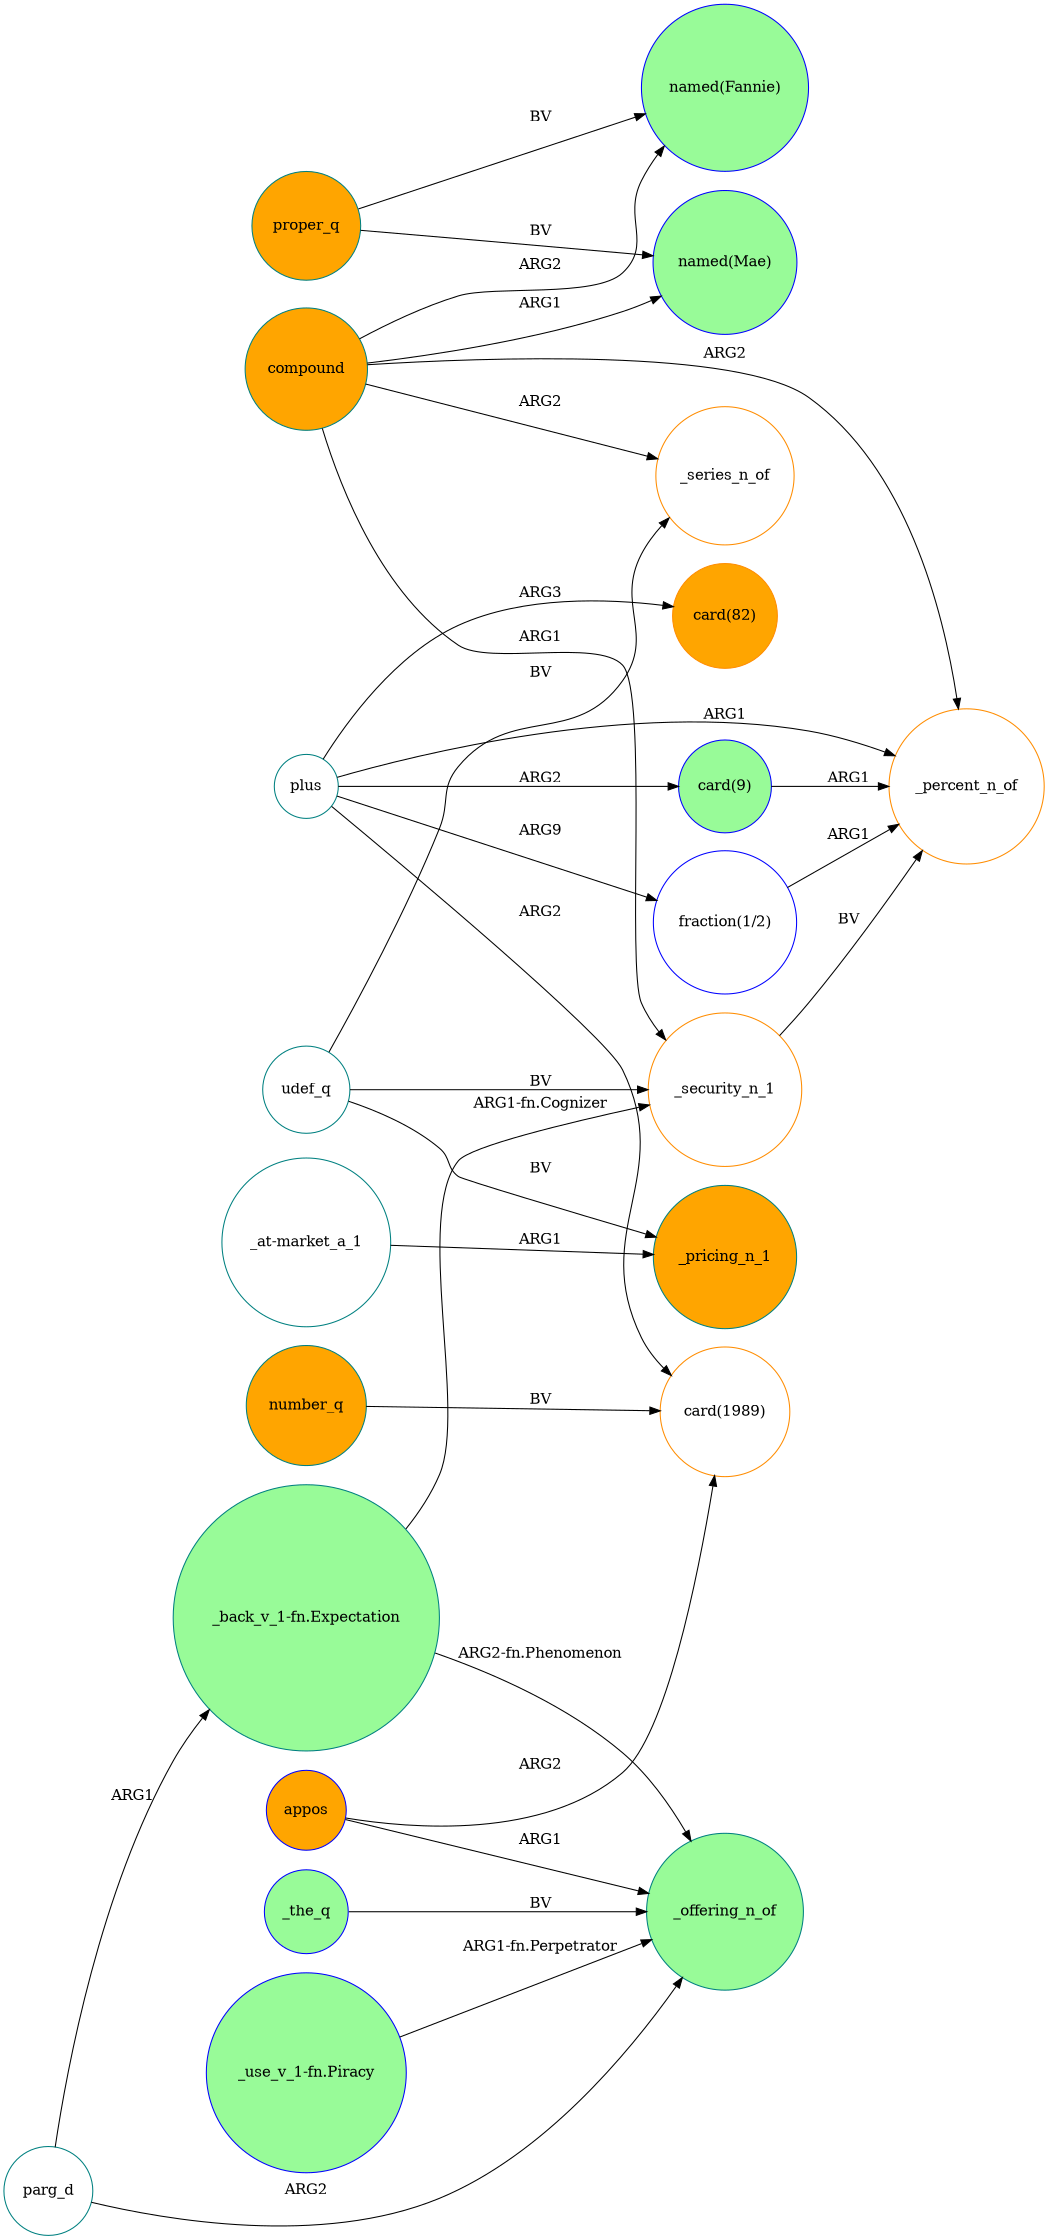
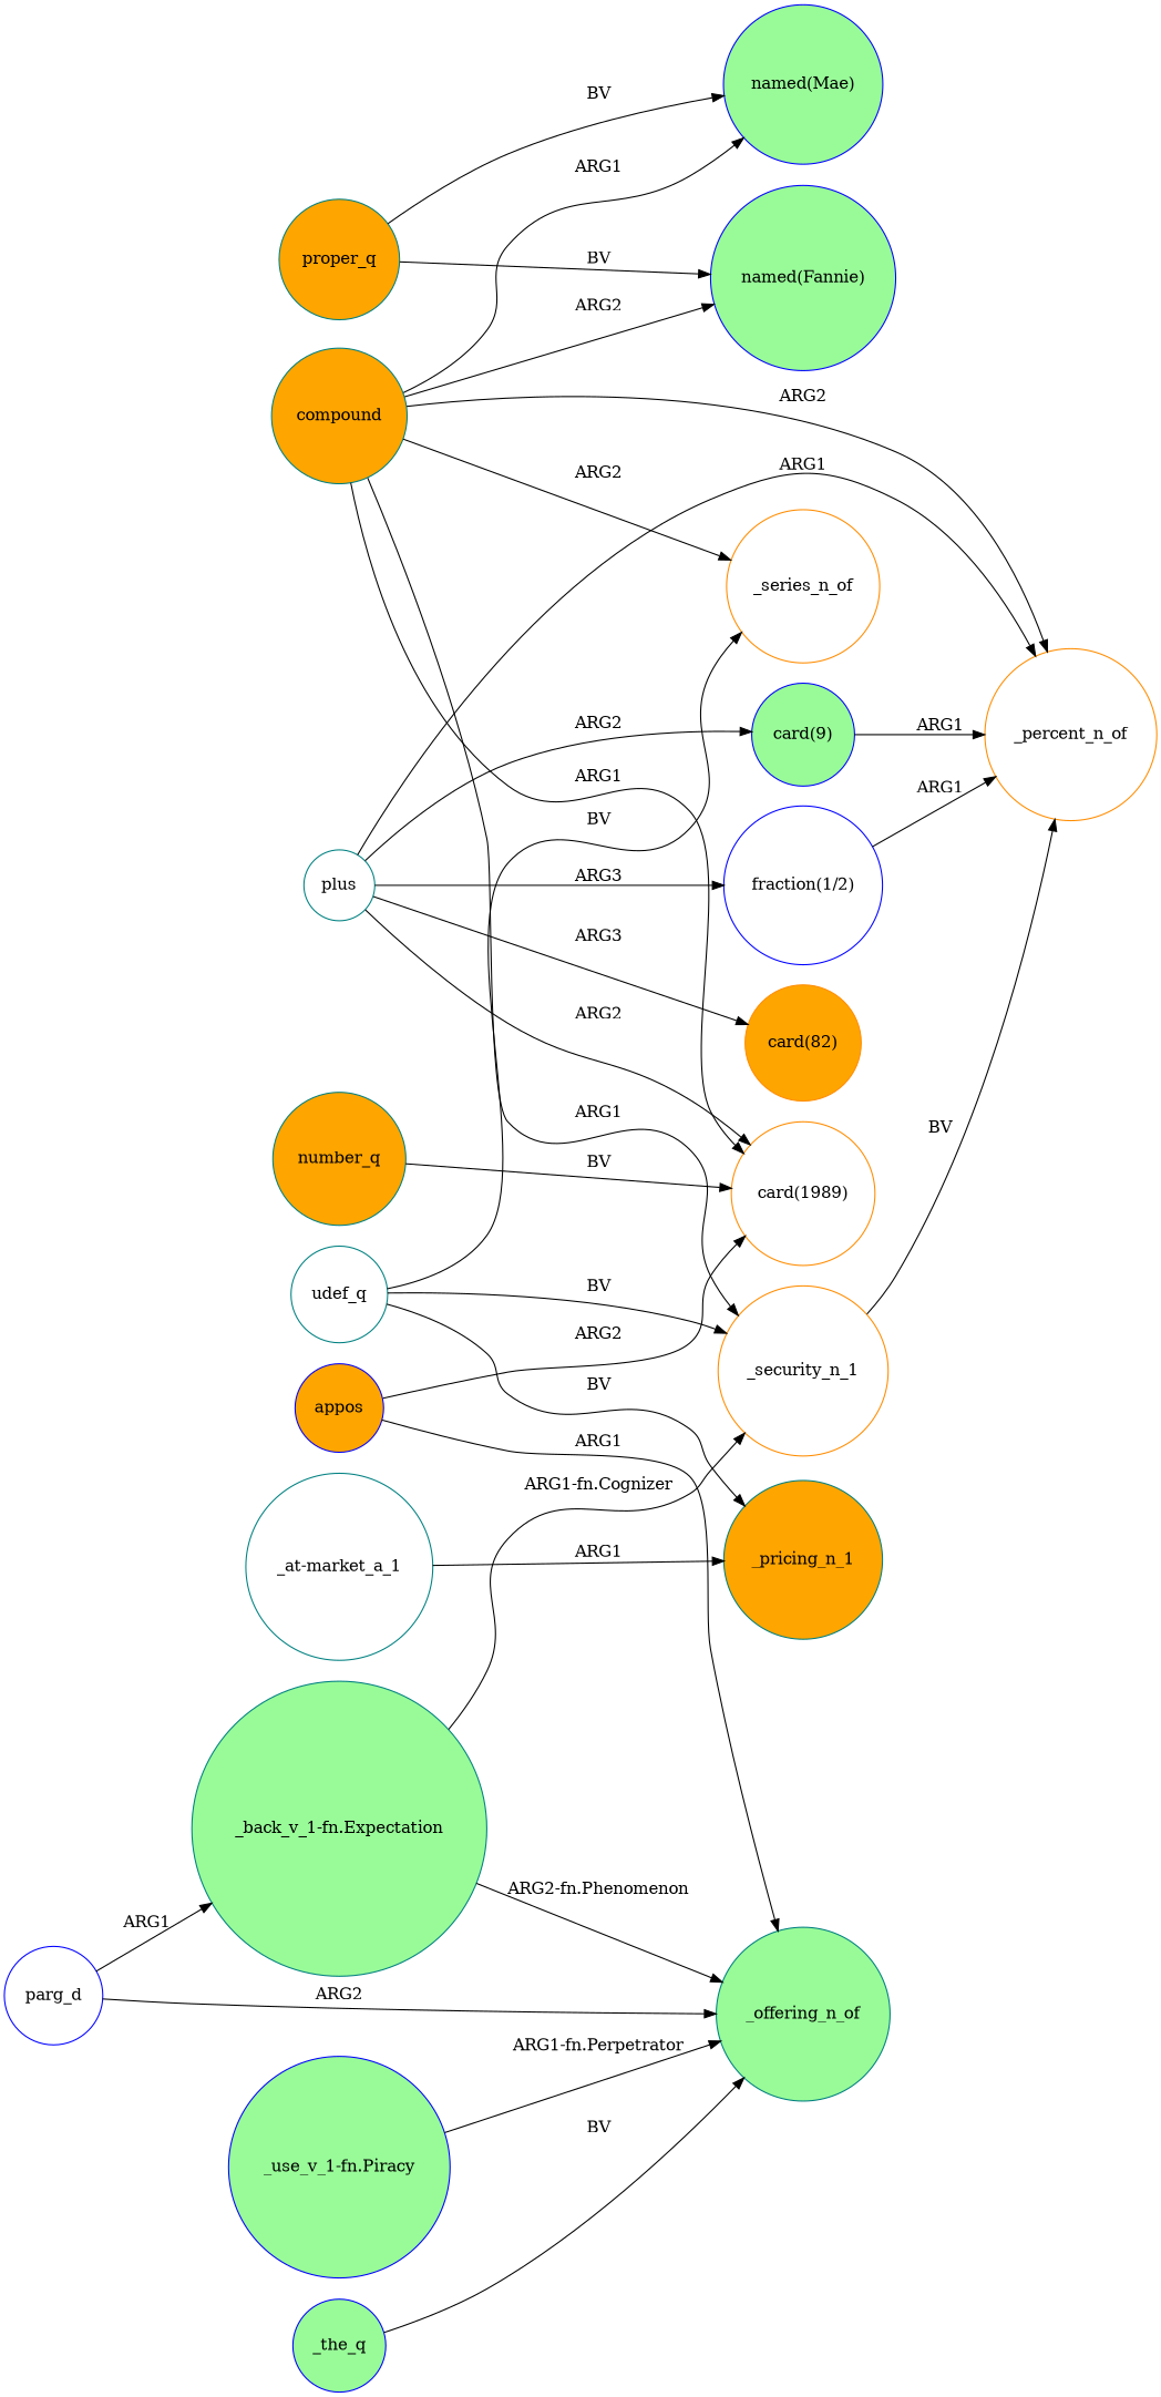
  digraph {
    rankdir=LR
    node [color=teal fillcolor=white shape=circle style=filled]
    compound [fillcolor=orange]
    "named(Mae)" [color=blue fillcolor=palegreen]
    "card(1989)" [color=darkorange]
    _percent_n_of [color=darkorange]
    _security_n_1 [color=darkorange]
    _series_n_of [color=darkorange]
    "named(Fannie)" [color=blue fillcolor=palegreen]
    plus
    "card(9)" [color=blue fillcolor=palegreen]
    "card(82)" [color=darkorange fillcolor=orange]
    "fraction(1/2)" [color=blue]
    appos [color=blue fillcolor=orange]
    _offering_n_of [fillcolor=palegreen]
    _pricing_n_1 [fillcolor=orange]
    "_at-market_a_1"
    "_back_v_1-fn.Expectation" [fillcolor=palegreen]
    udef_q
    proper_q [fillcolor=orange]
-   parg_d
+   parg_d [color=blue]
    _the_q [color=blue fillcolor=palegreen]
    "_use_v_1-fn.Piracy" [color=blue fillcolor=palegreen]
    number_q [fillcolor=orange]
    compound -> "named(Mae)" [label=ARG1]
+   compound -> "card(1989)" [label=ARG1]
    compound -> _percent_n_of [label=ARG2]
    compound -> _security_n_1 [label=ARG1]
    compound -> _series_n_of [label=ARG2]
    compound -> "named(Fannie)" [label=ARG2]
    _security_n_1 -> _percent_n_of [label=BV]
    plus -> "card(1989)" [label=ARG2]
    plus -> _percent_n_of [label=ARG1]
    plus -> "card(9)" [label=ARG2]
    plus -> "card(82)" [label=ARG3]
-   plus -> "fraction(1/2)" [label=ARG9]
+   plus -> "fraction(1/2)" [label=ARG3]
    "card(9)" -> _percent_n_of [label=ARG1]
    "fraction(1/2)" -> _percent_n_of [label=ARG1]
    appos -> "card(1989)" [label=ARG2]
    appos -> _offering_n_of [label=ARG1]
    "_at-market_a_1" -> _pricing_n_1 [label=ARG1]
    "_back_v_1-fn.Expectation" -> _security_n_1 [label="ARG1-fn.Cognizer"]
    "_back_v_1-fn.Expectation" -> _offering_n_of [label="ARG2-fn.Phenomenon"]
    udef_q -> _security_n_1 [label=BV]
    udef_q -> _series_n_of [label=BV]
    udef_q -> _pricing_n_1 [label=BV]
    proper_q -> "named(Mae)" [label=BV]
    proper_q -> "named(Fannie)" [label=BV]
    parg_d -> _offering_n_of [label=ARG2]
    parg_d -> "_back_v_1-fn.Expectation" [label=ARG1]
    _the_q -> _offering_n_of [label=BV]
    "_use_v_1-fn.Piracy" -> _offering_n_of [label="ARG1-fn.Perpetrator"]
    number_q -> "card(1989)" [label=BV]
  }
